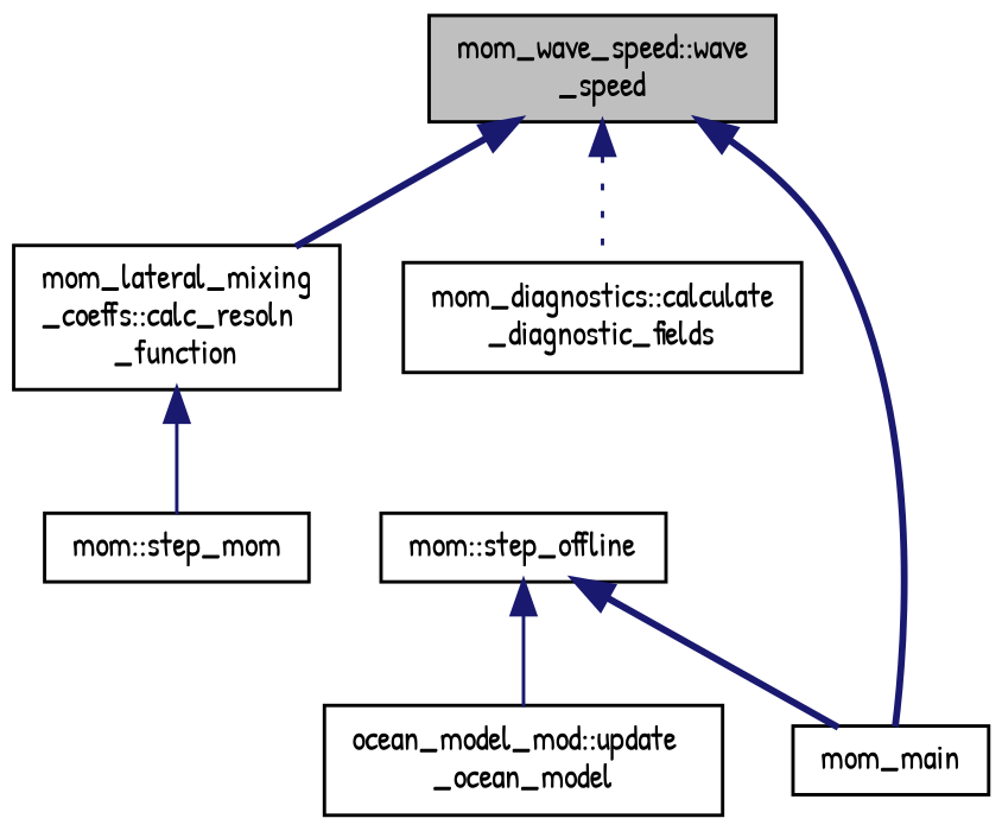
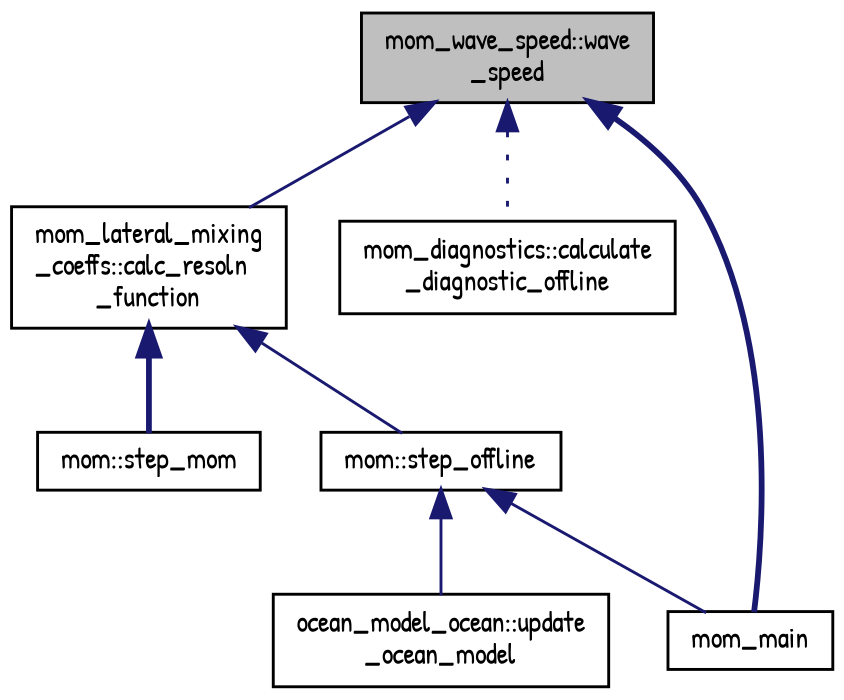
  digraph {
    fontname="Patrick Hand"
    rankdir=TB
    node [color=black fillcolor=white fontname="Patrick Hand" fontsize=10 shape=record style=filled]
    edge [color=midnightblue dir=back fontname="Patrick Hand" fontsize=10 labelfontname=Helvetica labelfontsize=10 style=bold]
    n1 [fillcolor=grey75 fontcolor=black height=0.2 label="mom_wave_speed::wave\l_speed" width=0.4]
    n2 [height=0.2 label="mom_lateral_mixing\l_coeffs::calc_resoln\l_function" width=0.4]
-   n3 [height=0.2 label="mom_diagnostics::calculate\l_diagnostic_fields" width=0.4]
+   n3 [height=0.2 label="mom_diagnostics::calculate\l_diagnostic_offline" width=0.4]
    n4 [height=0.2 label=mom_main width=0.4]
    n5 [height=0.2 label="mom::step_mom" width=0.4]
    n6 [height=0.2 label="mom::step_offline" width=0.4]
-   n7 [height=0.2 label="ocean_model_mod::update\l_ocean_model" width=0.4]
-   n1 -> n2
+   n7 [height=0.2 label="ocean_model_ocean::update\l_ocean_model" width=0.4]
+   n1 -> n2 [style=solid]
    n1 -> n3 [style=dotted]
    n1 -> n4
-   n2 -> n5 [style=solid]
-   n6 -> n4
+   n2 -> n5
+   n2 -> n6 [style=solid]
+   n6 -> n4 [style=solid]
    n6 -> n7 [style=solid]
  }
